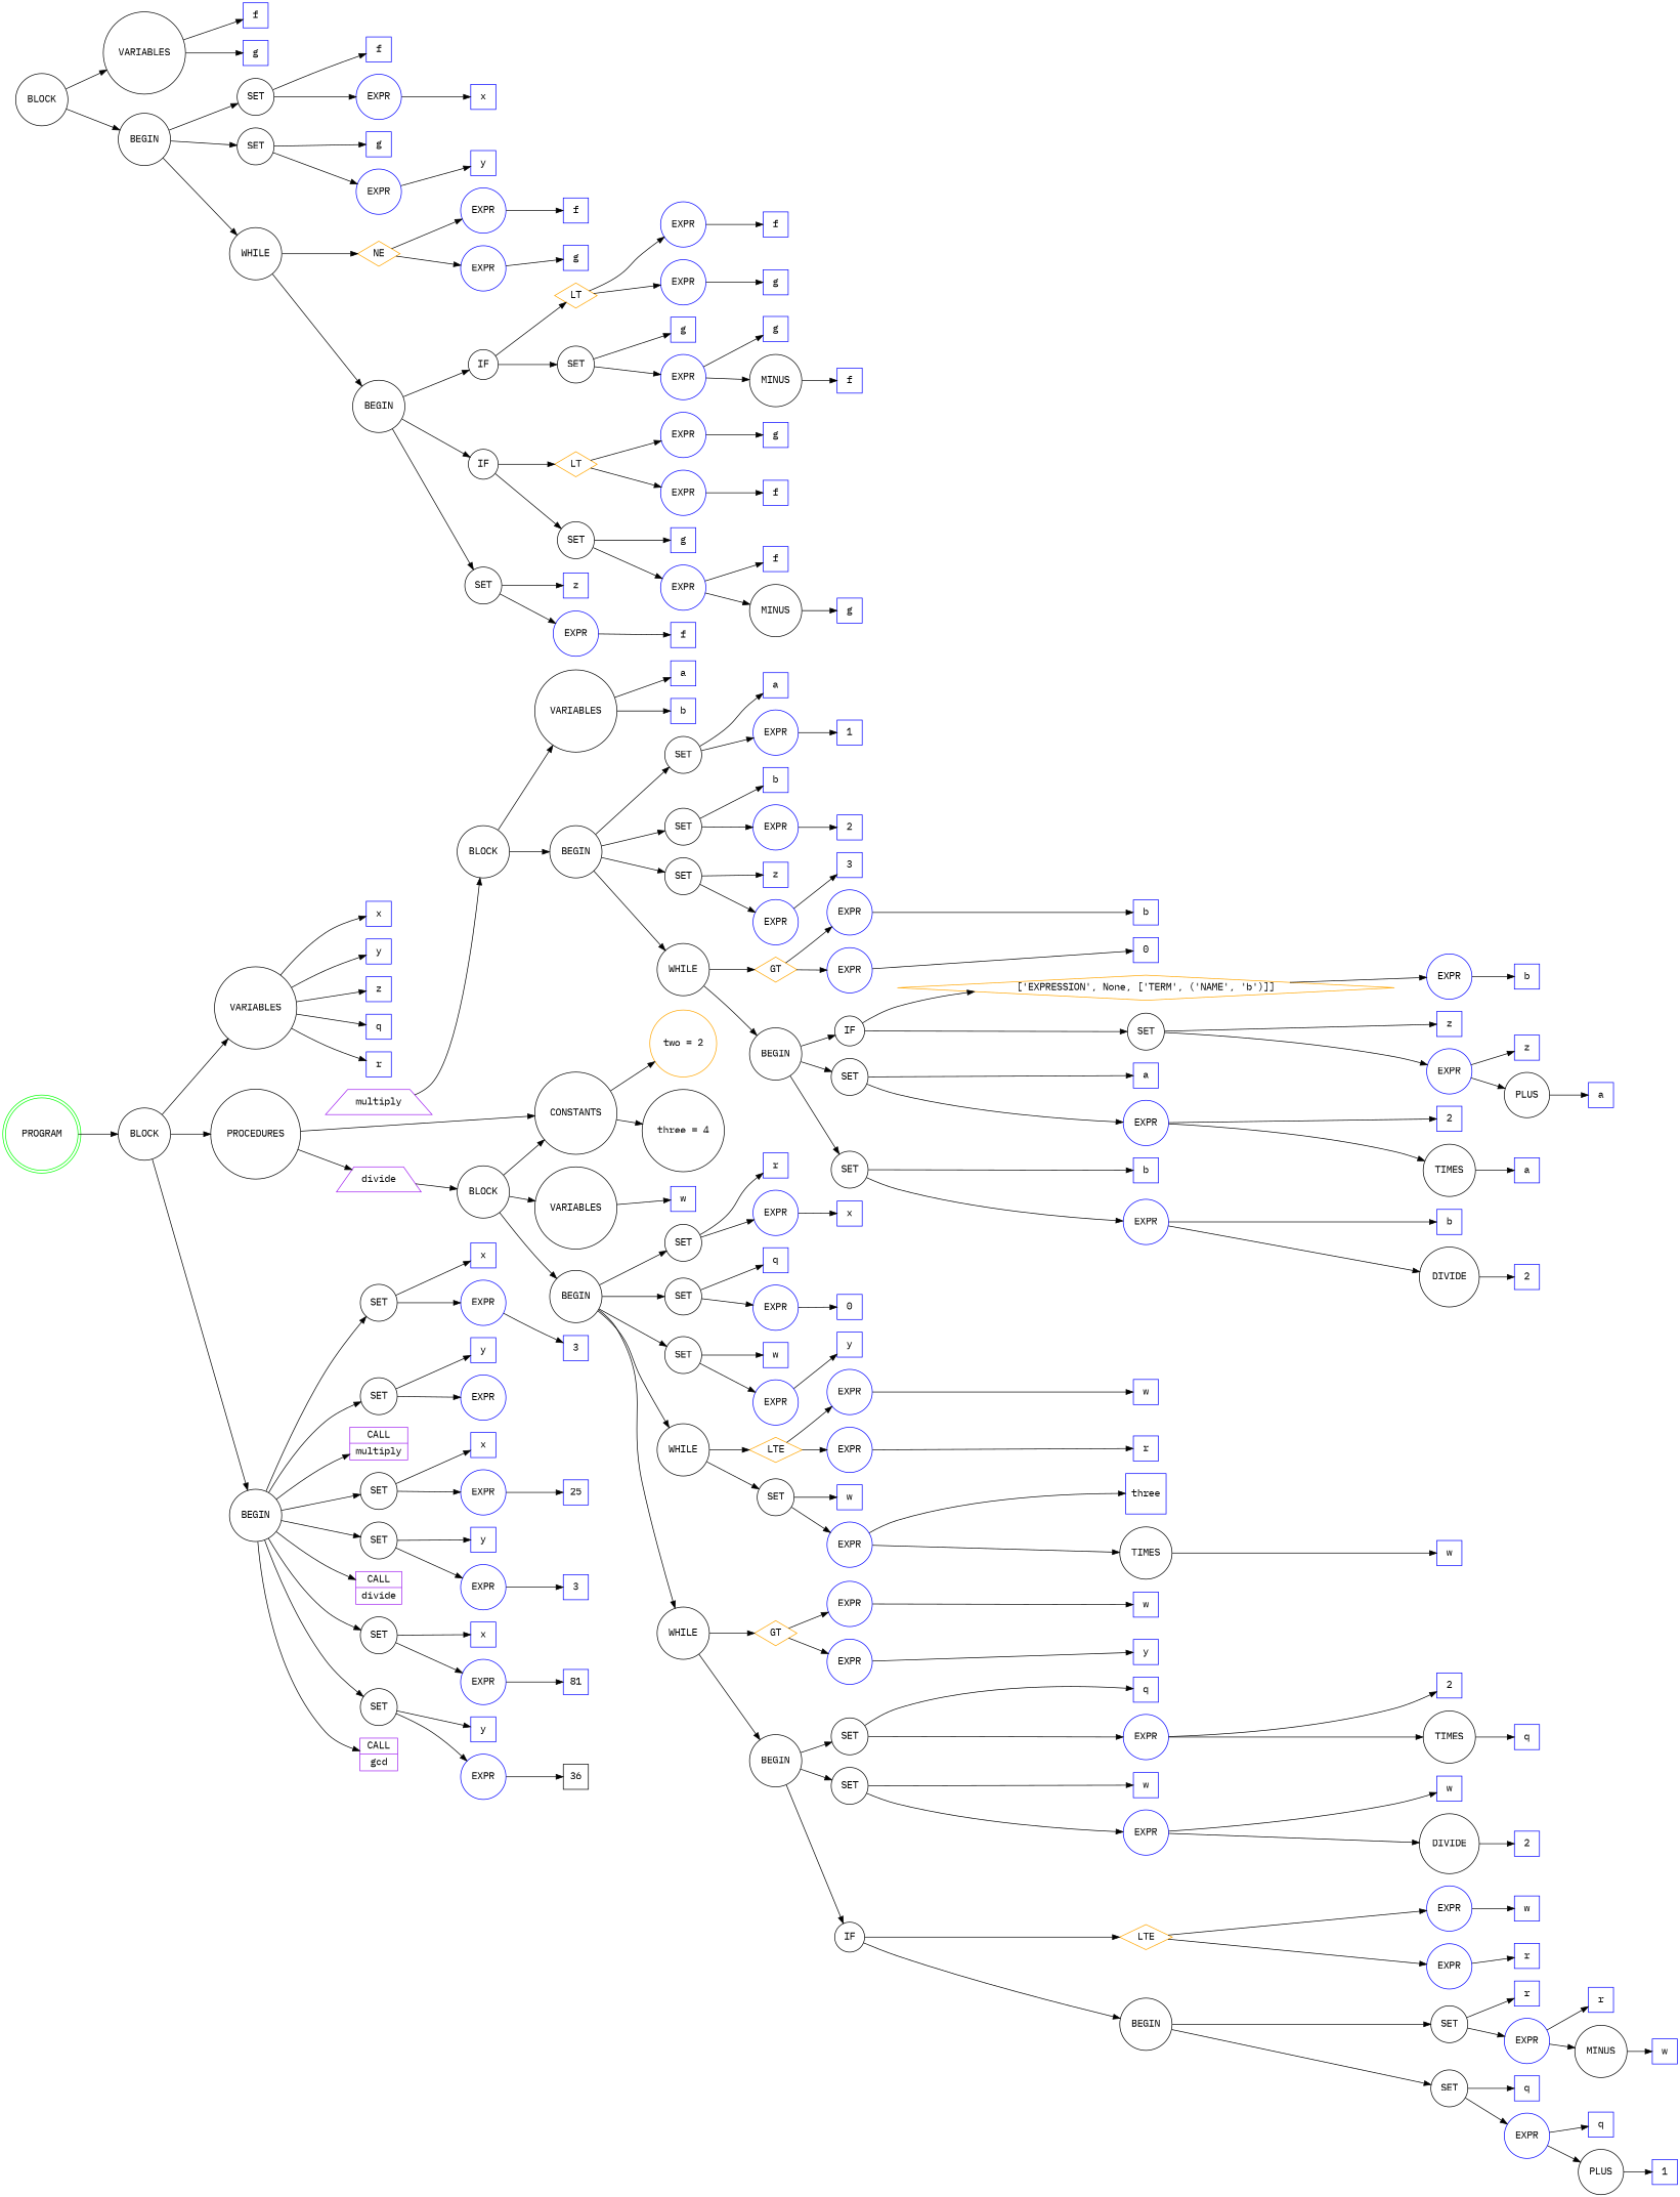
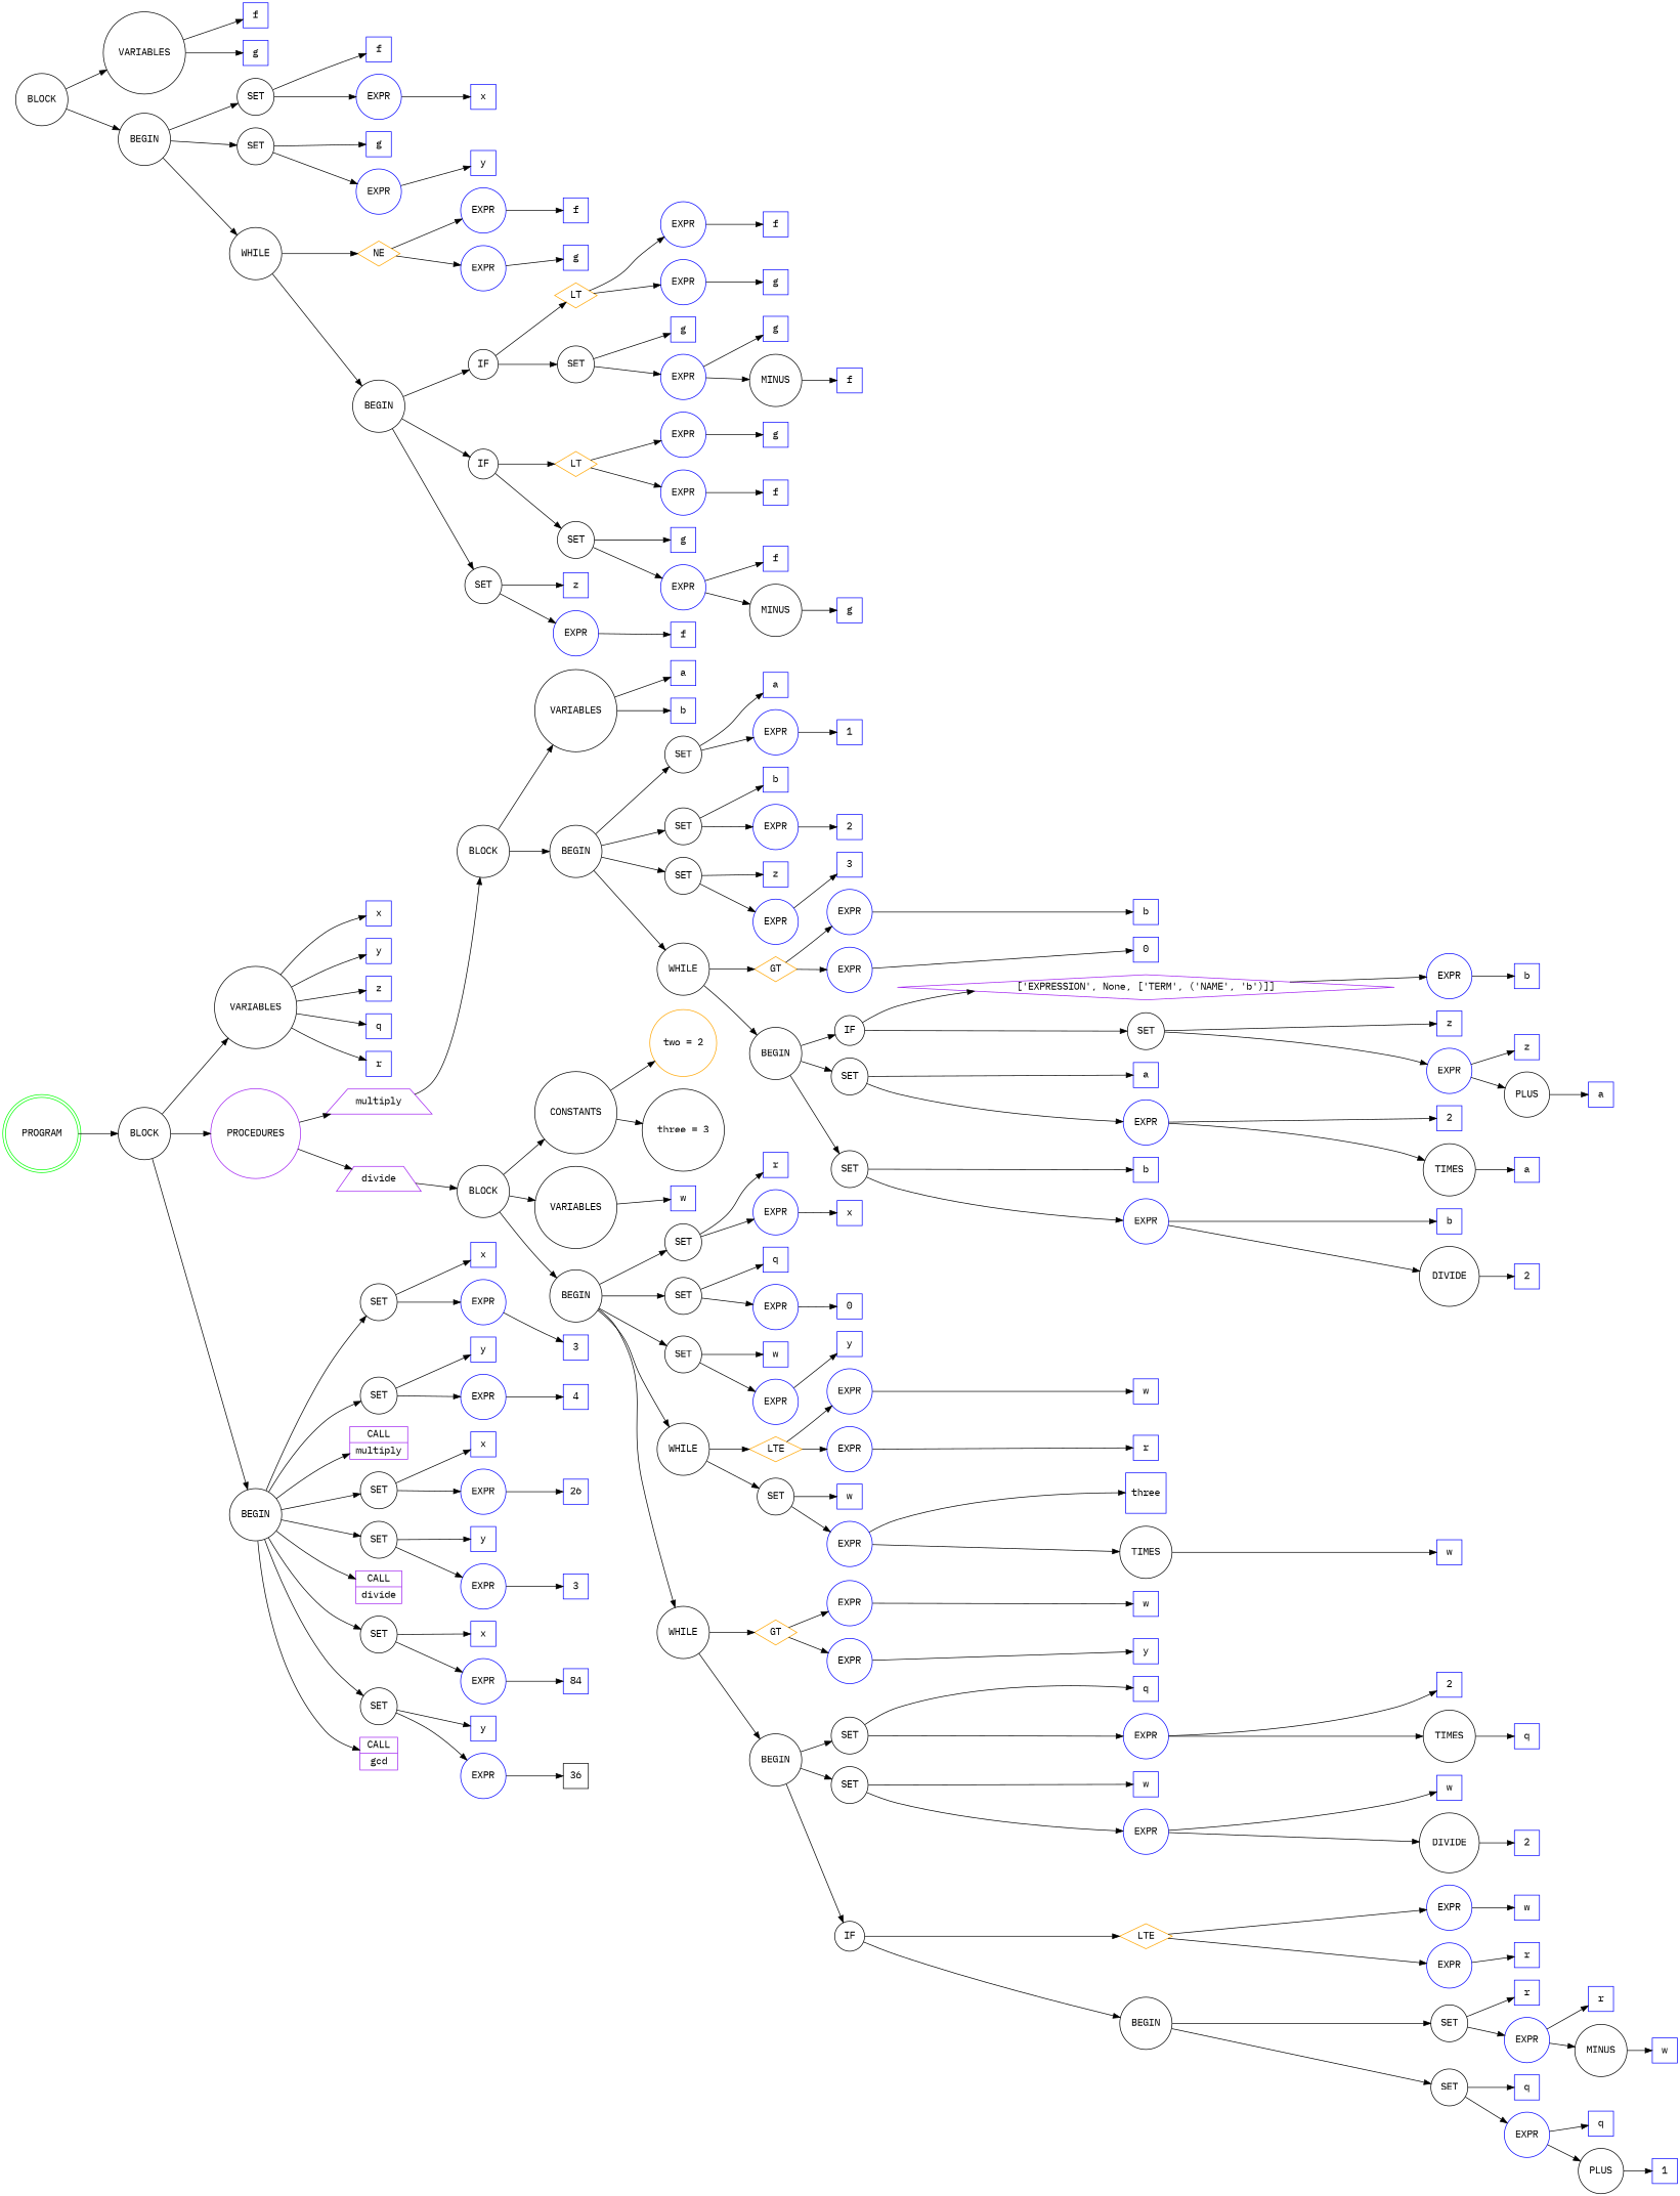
  digraph {
    fontname="IBM Plex Mono"
    rankdir=LR
    node [color=blue fontname="IBM Plex Mono" shape=circle]
    edge [fontname="IBM Plex Mono"]
    n1 [color=green label=PROGRAM shape=doublecircle]
    n2 [color=black label=BLOCK]
    n3 [color=black label=VARIABLES]
-   n4 [color=black label=PROCEDURES]
+   n4 [color=purple label=PROCEDURES]
    n5 [color=black label=BEGIN]
    n6 [label=x shape=square]
    n7 [label=y shape=square]
    n8 [label=z shape=square]
    n9 [label=q shape=square]
    n10 [label=r shape=square]
    n11 [color=purple label=multiply shape=trapezium]
    n12 [color=purple label=divide shape=trapezium]
    n13 [color=black label=SET]
    n14 [color=black label=SET]
    n15 [color=purple label="CALL |{multiply}" shape=record]
    n16 [color=black label=SET]
    n17 [color=black label=SET]
    n18 [color=purple label="CALL |{divide}" shape=record]
    n19 [color=black label=SET]
    n20 [color=black label=SET]
    n21 [color=purple label="CALL |{gcd}" shape=record]
    n22 [color=black label=BLOCK]
    n23 [color=black label=BLOCK]
    n24 [color=black label=VARIABLES]
    n25 [color=black label=BEGIN]
    n26 [label=a shape=square]
    n27 [label=b shape=square]
    n28 [color=black label=SET]
    n29 [color=black label=SET]
    n30 [color=black label=SET]
    n31 [color=black label=WHILE]
    n32 [label=a shape=square]
    n33 [label=EXPR]
    n34 [label=b shape=square]
    n35 [label=EXPR]
    n36 [label=z shape=square]
    n37 [label=EXPR]
    n38 [color=orange label=GT shape=diamond]
    n39 [color=black label=BEGIN]
    n40 [label=1 shape=square]
    n41 [label=2 shape=square]
    n42 [label=3 shape=square]
    n43 [label=EXPR]
    n44 [label=EXPR]
    n45 [color=black label=IF]
    n46 [color=black label=SET]
    n47 [color=black label=SET]
    n48 [label=b shape=square]
    n49 [label=0 shape=square]
-   n50 [color=orange label="['EXPRESSION', None, ['TERM', ('NAME', 'b')]]" shape=diamond]
+   n50 [color=purple label="['EXPRESSION', None, ['TERM', ('NAME', 'b')]]" shape=diamond]
    n51 [color=black label=SET]
    n52 [label=a shape=square]
    n53 [label=EXPR]
    n54 [label=b shape=square]
    n55 [label=EXPR]
    n56 [label=EXPR]
    n57 [label=z shape=square]
    n58 [label=EXPR]
    n59 [label=b shape=square]
    n60 [label=z shape=square]
    n61 [color=black label=PLUS]
    n62 [label=a shape=square]
    n63 [label=2 shape=square]
    n64 [color=black label=TIMES]
    n65 [label=a shape=square]
    n66 [label=b shape=square]
    n67 [color=black label=DIVIDE]
    n68 [label=2 shape=square]
    n69 [color=black label=CONSTANTS]
    n70 [color=black label=VARIABLES]
    n71 [color=black label=BEGIN]
    n72 [color=orange label="two = 2"]
-   n73 [color=black label="three = 4"]
+   n73 [color=black label="three = 3"]
    n74 [label=w shape=square]
    n75 [color=black label=SET]
    n76 [color=black label=SET]
    n77 [color=black label=SET]
    n78 [color=black label=WHILE]
    n79 [color=black label=WHILE]
    n80 [label=r shape=square]
    n81 [label=EXPR]
    n82 [label=q shape=square]
    n83 [label=EXPR]
    n84 [label=w shape=square]
    n85 [label=EXPR]
    n86 [color=orange label=LTE shape=diamond]
    n87 [color=black label=SET]
    n88 [color=orange label=GT shape=diamond]
    n89 [color=black label=BEGIN]
    n90 [label=x shape=square]
    n91 [label=0 shape=square]
    n92 [label=y shape=square]
    n93 [label=EXPR]
    n94 [label=EXPR]
    n95 [label=w shape=square]
    n96 [label=EXPR]
    n97 [label=w shape=square]
    n98 [label=r shape=square]
    n99 [label=three shape=square]
    n100 [color=black label=TIMES]
    n101 [label=w shape=square]
    n102 [label=EXPR]
    n103 [label=EXPR]
    n104 [color=black label=SET]
    n105 [color=black label=SET]
    n106 [color=black label=IF]
    n107 [label=w shape=square]
    n108 [label=y shape=square]
    n109 [label=q shape=square]
    n110 [label=EXPR]
    n111 [label=w shape=square]
    n112 [label=EXPR]
    n113 [color=orange label=LTE shape=diamond]
    n114 [color=black label=BEGIN]
    n115 [label=2 shape=square]
    n116 [color=black label=TIMES]
    n117 [label=q shape=square]
    n118 [label=w shape=square]
    n119 [color=black label=DIVIDE]
    n120 [label=2 shape=square]
    n121 [label=EXPR]
    n122 [label=EXPR]
    n123 [color=black label=SET]
    n124 [color=black label=SET]
    n125 [label=w shape=square]
    n126 [label=r shape=square]
    n127 [label=r shape=square]
    n128 [label=EXPR]
    n129 [label=q shape=square]
    n130 [label=EXPR]
    n131 [label=r shape=square]
    n132 [color=black label=MINUS]
    n133 [label=w shape=square]
    n134 [label=q shape=square]
    n135 [color=black label=PLUS]
    n136 [label=1 shape=square]
    n137 [color=black label=BLOCK]
    n138 [color=black label=VARIABLES]
    n139 [color=black label=BEGIN]
    n140 [label=f shape=square]
    n141 [label=g shape=square]
    n142 [color=black label=SET]
    n143 [color=black label=SET]
    n144 [color=black label=WHILE]
    n145 [label=f shape=square]
    n146 [label=EXPR]
    n147 [label=g shape=square]
    n148 [label=EXPR]
    n149 [color=orange label=NE shape=diamond]
    n150 [color=black label=BEGIN]
    n151 [label=x shape=square]
    n152 [label=y shape=square]
    n153 [label=EXPR]
    n154 [label=EXPR]
    n155 [color=black label=IF]
    n156 [color=black label=IF]
    n157 [color=black label=SET]
    n158 [label=f shape=square]
    n159 [label=g shape=square]
    n160 [color=orange label=LT shape=diamond]
    n161 [color=black label=SET]
    n162 [color=orange label=LT shape=diamond]
    n163 [color=black label=SET]
    n164 [label=z shape=square]
    n165 [label=EXPR]
    n166 [label=EXPR]
    n167 [label=EXPR]
    n168 [label=g shape=square]
    n169 [label=EXPR]
    n170 [label=f shape=square]
    n171 [label=g shape=square]
    n172 [label=g shape=square]
    n173 [color=black label=MINUS]
    n174 [label=f shape=square]
    n175 [label=EXPR]
    n176 [label=EXPR]
    n177 [label=g shape=square]
    n178 [label=EXPR]
    n179 [label=g shape=square]
    n180 [label=f shape=square]
    n181 [label=f shape=square]
    n182 [color=black label=MINUS]
    n183 [label=g shape=square]
    n184 [label=f shape=square]
    n185 [label=x shape=square]
    n186 [label=EXPR]
    n187 [label=y shape=square]
    n188 [label=EXPR]
    n189 [label=x shape=square]
    n190 [label=EXPR]
    n191 [label=y shape=square]
    n192 [label=EXPR]
    n193 [label=x shape=square]
    n194 [label=EXPR]
    n195 [label=y shape=square]
    n196 [label=EXPR]
    n197 [label=3 shape=square]
-   n199 [label=25 shape=square]
+   n198 [label=4 shape=square]
+   n199 [label=26 shape=square]
    n200 [label=3 shape=square]
-   n201 [label=81 shape=square]
+   n201 [label=84 shape=square]
    n202 [color=black label=36 shape=square]
    n1 -> n2
    n2 -> n3
    n2 -> n4
    n2 -> n5
    n3 -> n6
    n3 -> n7
    n3 -> n8
    n3 -> n9
    n3 -> n10
-   n4 -> n69
+   n4 -> n11
    n4 -> n12
    n5 -> n13
    n5 -> n14
    n5 -> n15
    n5 -> n16
    n5 -> n17
    n5 -> n18
    n5 -> n19
    n5 -> n20
    n5 -> n21
    n11 -> n22
    n12 -> n23
    n13 -> n185
    n13 -> n186
    n14 -> n187
    n14 -> n188
    n16 -> n189
    n16 -> n190
    n17 -> n191
    n17 -> n192
    n19 -> n193
    n19 -> n194
    n20 -> n195
    n20 -> n196
    n22 -> n24
    n22 -> n25
    n23 -> n69
    n23 -> n70
    n23 -> n71
    n24 -> n26
    n24 -> n27
    n25 -> n28
    n25 -> n29
    n25 -> n30
    n25 -> n31
    n28 -> n32
    n28 -> n33
    n29 -> n34
    n29 -> n35
    n30 -> n36
    n30 -> n37
    n31 -> n38
    n31 -> n39
    n33 -> n40
    n35 -> n41
    n37 -> n42
    n38 -> n43
    n38 -> n44
    n39 -> n45
    n39 -> n46
    n39 -> n47
    n43 -> n48
    n44 -> n49
    n45 -> n50
    n45 -> n51
    n46 -> n52
    n46 -> n53
    n47 -> n54
    n47 -> n55
    n50 -> n56
    n51 -> n57
    n51 -> n58
    n53 -> n63
    n53 -> n64
    n55 -> n66
    n55 -> n67
    n56 -> n59
    n58 -> n60
    n58 -> n61
    n61 -> n62
    n64 -> n65
    n67 -> n68
    n69 -> n72
    n69 -> n73
    n70 -> n74
    n71 -> n75
    n71 -> n76
    n71 -> n77
    n71 -> n78
    n71 -> n79
    n75 -> n80
    n75 -> n81
    n76 -> n82
    n76 -> n83
    n77 -> n84
    n77 -> n85
    n78 -> n86
    n78 -> n87
    n79 -> n88
    n79 -> n89
    n81 -> n90
    n83 -> n91
    n85 -> n92
    n86 -> n93
    n86 -> n94
    n87 -> n95
    n87 -> n96
    n88 -> n102
    n88 -> n103
    n89 -> n104
    n89 -> n105
    n89 -> n106
    n93 -> n97
    n94 -> n98
    n96 -> n99
    n96 -> n100
    n100 -> n101
    n102 -> n107
    n103 -> n108
    n104 -> n109
    n104 -> n110
    n105 -> n111
    n105 -> n112
    n106 -> n113
    n106 -> n114
    n110 -> n115
    n110 -> n116
    n112 -> n118
    n112 -> n119
    n113 -> n121
    n113 -> n122
    n114 -> n123
    n114 -> n124
    n116 -> n117
    n119 -> n120
    n121 -> n125
    n122 -> n126
    n123 -> n127
    n123 -> n128
    n124 -> n129
    n124 -> n130
    n128 -> n131
    n128 -> n132
    n130 -> n134
    n130 -> n135
    n132 -> n133
    n135 -> n136
    n137 -> n138
    n137 -> n139
    n138 -> n140
    n138 -> n141
    n139 -> n142
    n139 -> n143
    n139 -> n144
    n142 -> n145
    n142 -> n146
    n143 -> n147
    n143 -> n148
    n144 -> n149
    n144 -> n150
    n146 -> n151
    n148 -> n152
    n149 -> n153
    n149 -> n154
    n150 -> n155
    n150 -> n156
    n150 -> n157
    n153 -> n158
    n154 -> n159
    n155 -> n160
    n155 -> n161
    n156 -> n162
    n156 -> n163
    n157 -> n164
    n157 -> n165
    n160 -> n166
    n160 -> n167
    n161 -> n168
    n161 -> n169
    n162 -> n175
    n162 -> n176
    n163 -> n177
    n163 -> n178
    n165 -> n184
    n166 -> n170
    n167 -> n171
    n169 -> n172
    n169 -> n173
    n173 -> n174
    n175 -> n179
    n176 -> n180
    n178 -> n181
    n178 -> n182
    n182 -> n183
    n186 -> n197
+   n188 -> n198
    n190 -> n199
    n192 -> n200
    n194 -> n201
    n196 -> n202
  }
